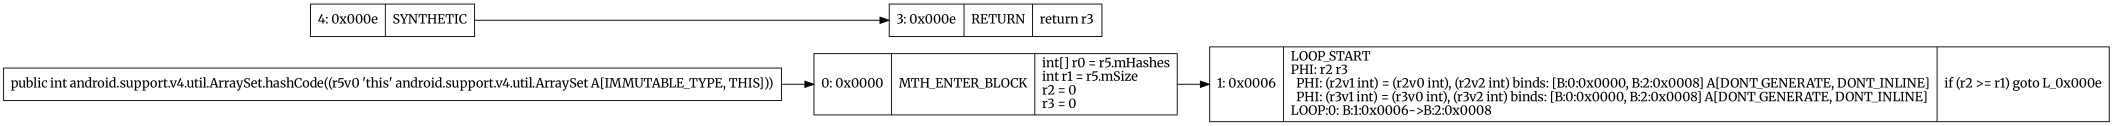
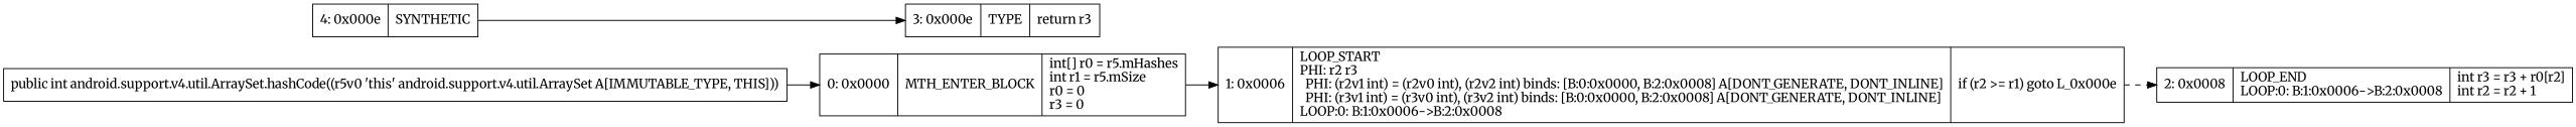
  digraph {
    fontname=Merriweather
    rankdir=LR
    node [fontname=Merriweather shape=record]
    edge [fontname=Merriweather]
-   n1 [label="{0\:\ 0x0000|MTH_ENTER_BLOCK\l|int[] r0 = r5.mHashes\lint r1 = r5.mSize\lr2 = 0\lr3 = 0\l}"]
+   n1 [label="{0\:\ 0x0000|MTH_ENTER_BLOCK\l|int[] r0 = r5.mHashes\lint r1 = r5.mSize\lr0 = 0\lr3 = 0\l}"]
    n2 [label="{1\:\ 0x0006|LOOP_START\lPHI: r2 r3 \l  PHI: (r2v1 int) = (r2v0 int), (r2v2 int) binds: [B:0:0x0000, B:2:0x0008] A[DONT_GENERATE, DONT_INLINE]\l  PHI: (r3v1 int) = (r3v0 int), (r3v2 int) binds: [B:0:0x0000, B:2:0x0008] A[DONT_GENERATE, DONT_INLINE]\lLOOP:0: B:1:0x0006\-\>B:2:0x0008\l|if (r2 \>= r1) goto L_0x000e\l}"]
+   n3 [label="{2\:\ 0x0008|LOOP_END\lLOOP:0: B:1:0x0006\-\>B:2:0x0008\l|int r3 = r3 + r0[r2]\lint r2 = r2 + 1\l}"]
    n4 [label="{4\:\ 0x000e|SYNTHETIC\l}"]
-   n5 [label="{3\:\ 0x000e|RETURN\l|return r3\l}"]
+   n5 [label="{3\:\ 0x000e|TYPE\l|return r3\l}"]
    n6 [label="{public int android.support.v4.util.ArraySet.hashCode((r5v0 'this' android.support.v4.util.ArraySet A[IMMUTABLE_TYPE, THIS])) }"]
    n1 -> n2
+   n2 -> n3 [style=dashed]
    n4 -> n5
    n6 -> n1
  }
